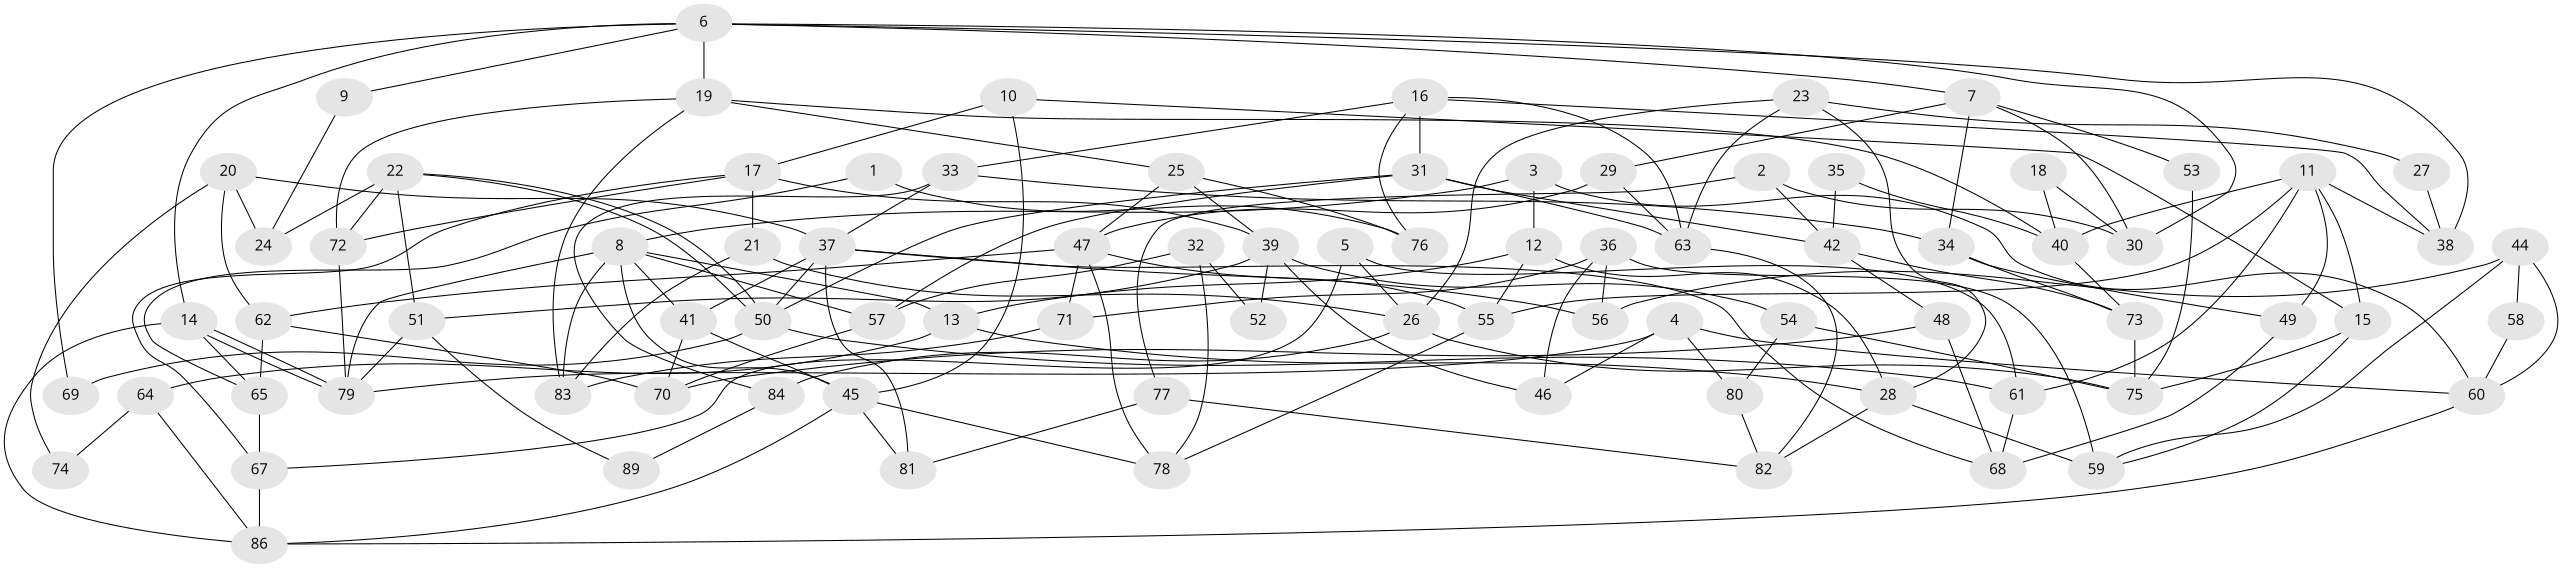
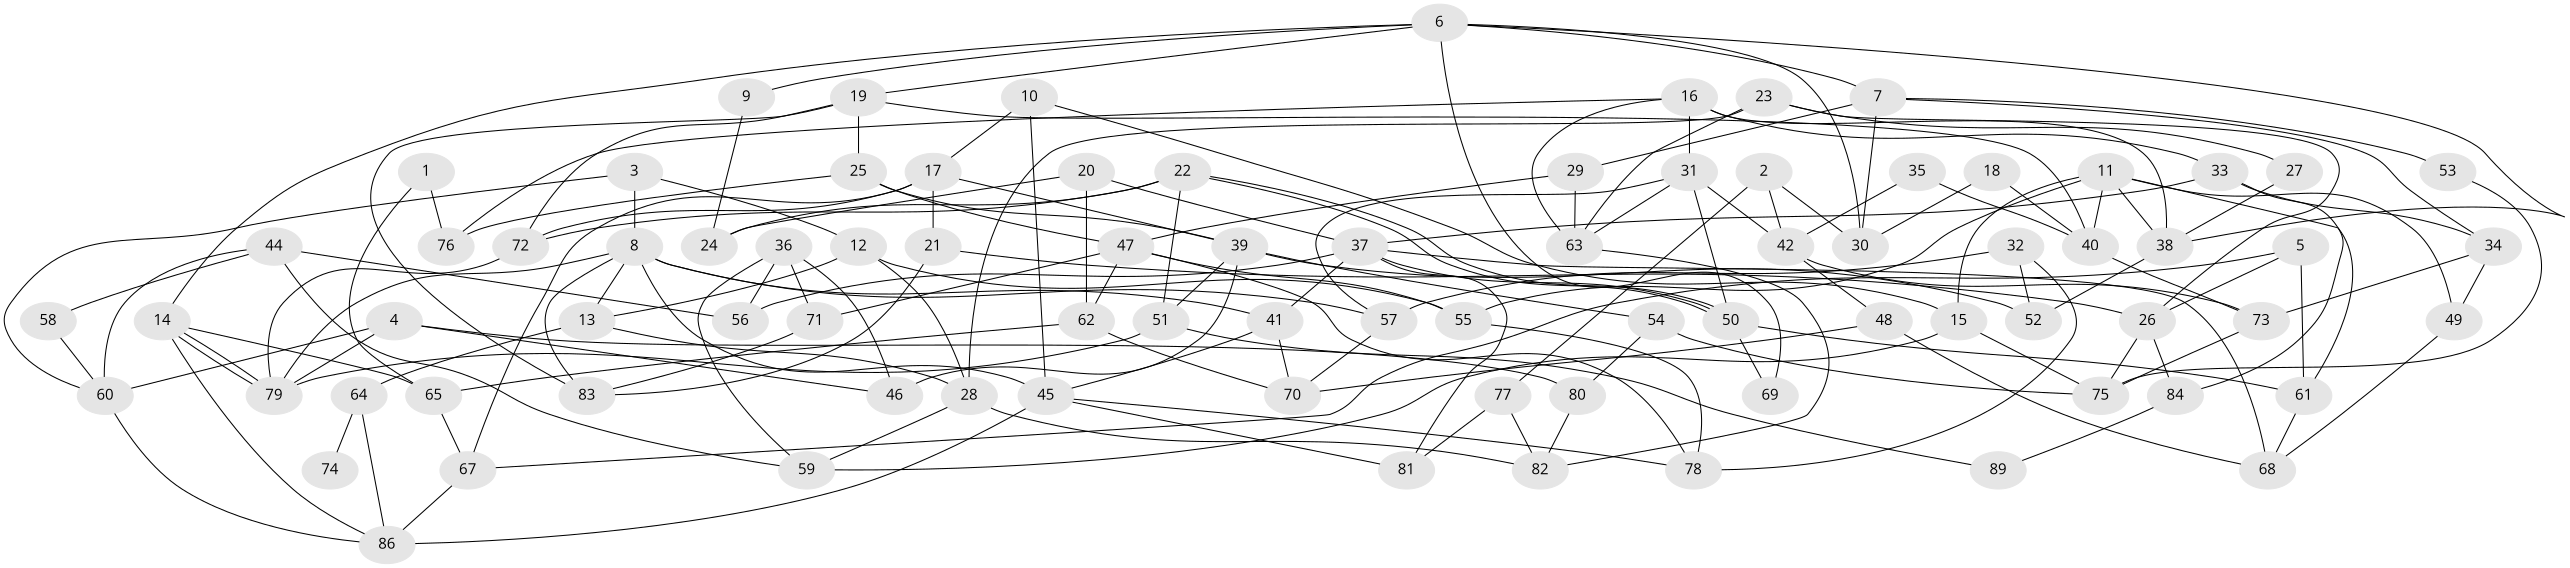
  graph {
    fontname="Open Sans"
    node [color=gray90 fontname="Open Sans" style=filled]
    edge [fontname="Open Sans"]
    1
    65
    76
    67
    2
    30
    42
    77
    73
    48
    82
    81
    3
    8
    12
    60
    79
    13
    41
    45
    57
    83
    55
    28
    86
    4
    46
    80
    5
    26
    61
    75
    84
    68
    6
    7
    9
    14
    19
    38
    69
    29
    34
    53
    24
    40
    72
    25
    52
    63
    47
    49
    64
    70
    78
    10
    15
    17
    59
    21
    39
    11
    74
    16
    31
    33
    50
    37
    51
    54
    18
    20
    62
    56
    22
    n76 [label=89]
    23
    27
    71
    32
    35
    36
    44
    58
    1 -- 65
    1 -- 76
    65 -- 67
    67 -- 86
    2 -- 30
    2 -- 42
    2 -- 77
    42 -- 73
    42 -- 48
    77 -- 82
    77 -- 81
    73 -- 75
    48 -- 68
    48 -- 70
    3 -- 8
    3 -- 12
    3 -- 60
    8 -- 79
    8 -- 13
    8 -- 41
    8 -- 45
    8 -- 57
    8 -- 83
    12 -- 13
    12 -- 55
    12 -- 28
    60 -- 86
    13 -- 28
    13 -- 64
    41 -- 45
    41 -- 70
    45 -- 81
    45 -- 86
    45 -- 78
    57 -- 70
    55 -- 78
    28 -- 82
    28 -- 59
    4 -- 60
    4 -- 79
    4 -- 46
    4 -- 80
    80 -- 82
    5 -- 67
    5 -- 26
    5 -- 61
    26 -- 75
    26 -- 84
    61 -- 68
    84 -- n76
    6 -- 30
    6 -- 7
    6 -- 9
    6 -- 14
    6 -- 19
    6 -- 38
    6 -- 69
    7 -- 30
    7 -- 29
    7 -- 34
    7 -- 53
    9 -- 24
    14 -- 65
    14 -- 79
    14 -- 79
    14 -- 86
    19 -- 83
    19 -- 40
    19 -- 72
    19 -- 25
+   38 -- 52
    29 -- 63
    29 -- 47
    34 -- 73
    34 -- 49
    53 -- 75
    40 -- 73
    72 -- 79
    25 -- 76
    25 -- 47
    25 -- 39
    63 -- 82
    47 -- 55
    47 -- 78
    47 -- 62
    47 -- 71
    49 -- 68
    64 -- 86
    64 -- 74
    10 -- 45
    10 -- 15
    10 -- 17
    15 -- 75
    15 -- 59
    17 -- 67
    17 -- 72
    17 -- 21
    17 -- 39
    21 -- 83
    21 -- 26
    39 -- 46
    39 -- 52
    39 -- 51
    39 -- 54
    11 -- 55
    11 -- 61
    11 -- 38
    11 -- 40
    11 -- 49
    11 -- 15
    16 -- 76
    16 -- 38
    16 -- 63
    16 -- 31
    16 -- 33
    31 -- 42
    31 -- 57
    31 -- 63
    31 -- 50
    33 -- 84
    33 -- 34
    33 -- 37
    50 -- 61
    50 -- 69
    37 -- 81
    37 -- 41
    37 -- 68
    37 -- 50
    37 -- 56
    51 -- 79
    51 -- n76
    54 -- 80
    54 -- 75
    18 -- 30
    18 -- 40
    20 -- 24
-   20 -- 74
    20 -- 37
    20 -- 62
    62 -- 65
    62 -- 70
    22 -- 24
    22 -- 72
    22 -- 50
    22 -- 50
    22 -- 51
    23 -- 28
    23 -- 26
    23 -- 63
    23 -- 27
    27 -- 38
    71 -- 83
    32 -- 57
    32 -- 52
    32 -- 78
    35 -- 42
    35 -- 40
    36 -- 46
    36 -- 59
    36 -- 56
    36 -- 71
    44 -- 60
    44 -- 59
    44 -- 56
    44 -- 58
    58 -- 60
  }
